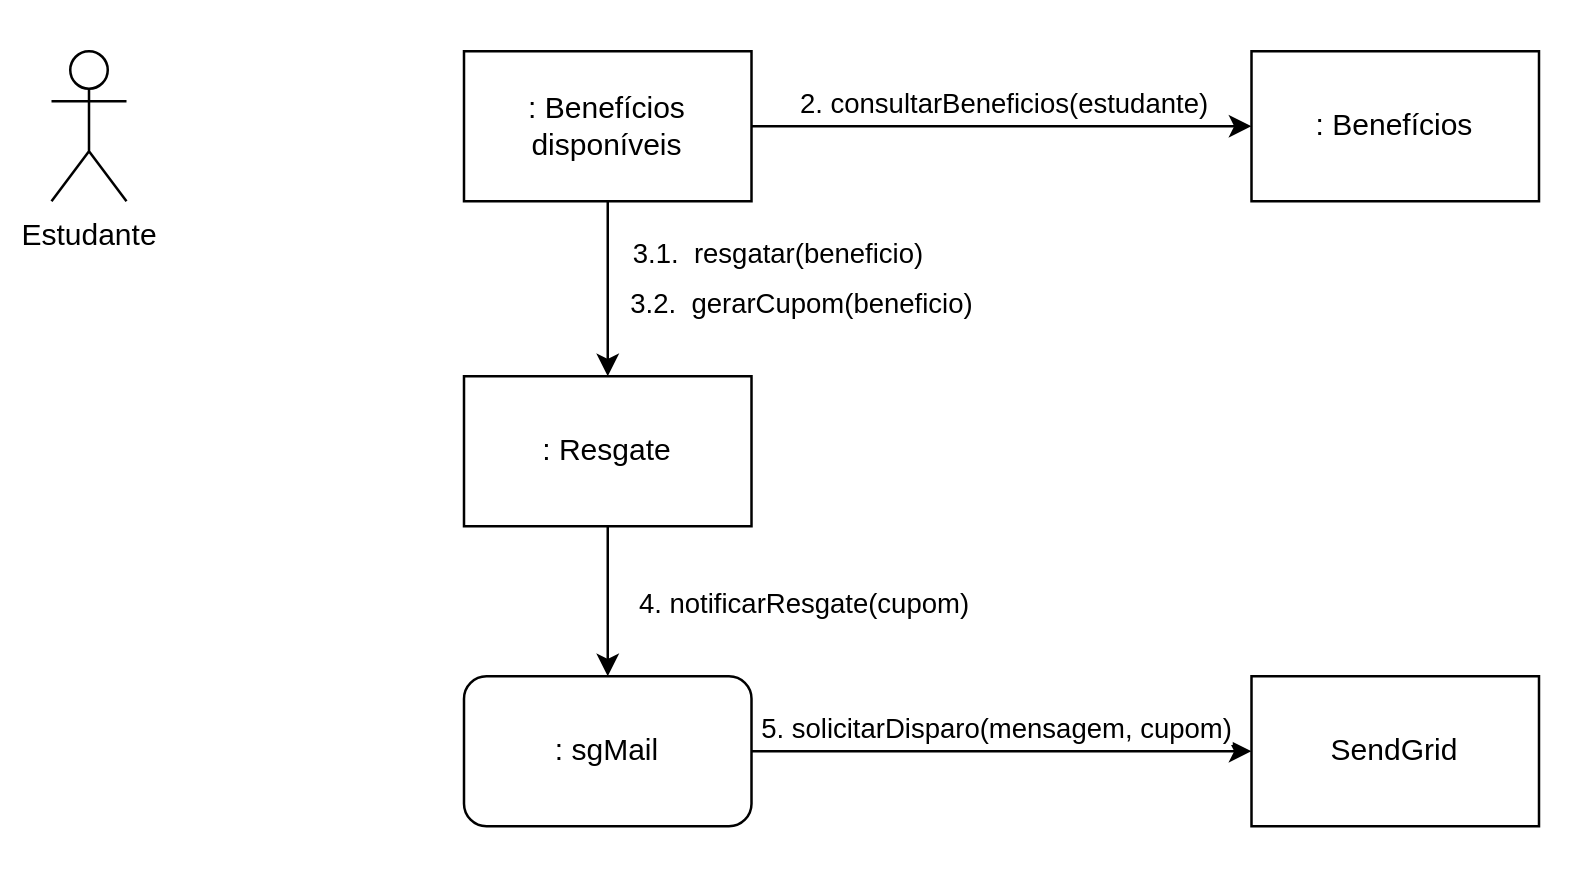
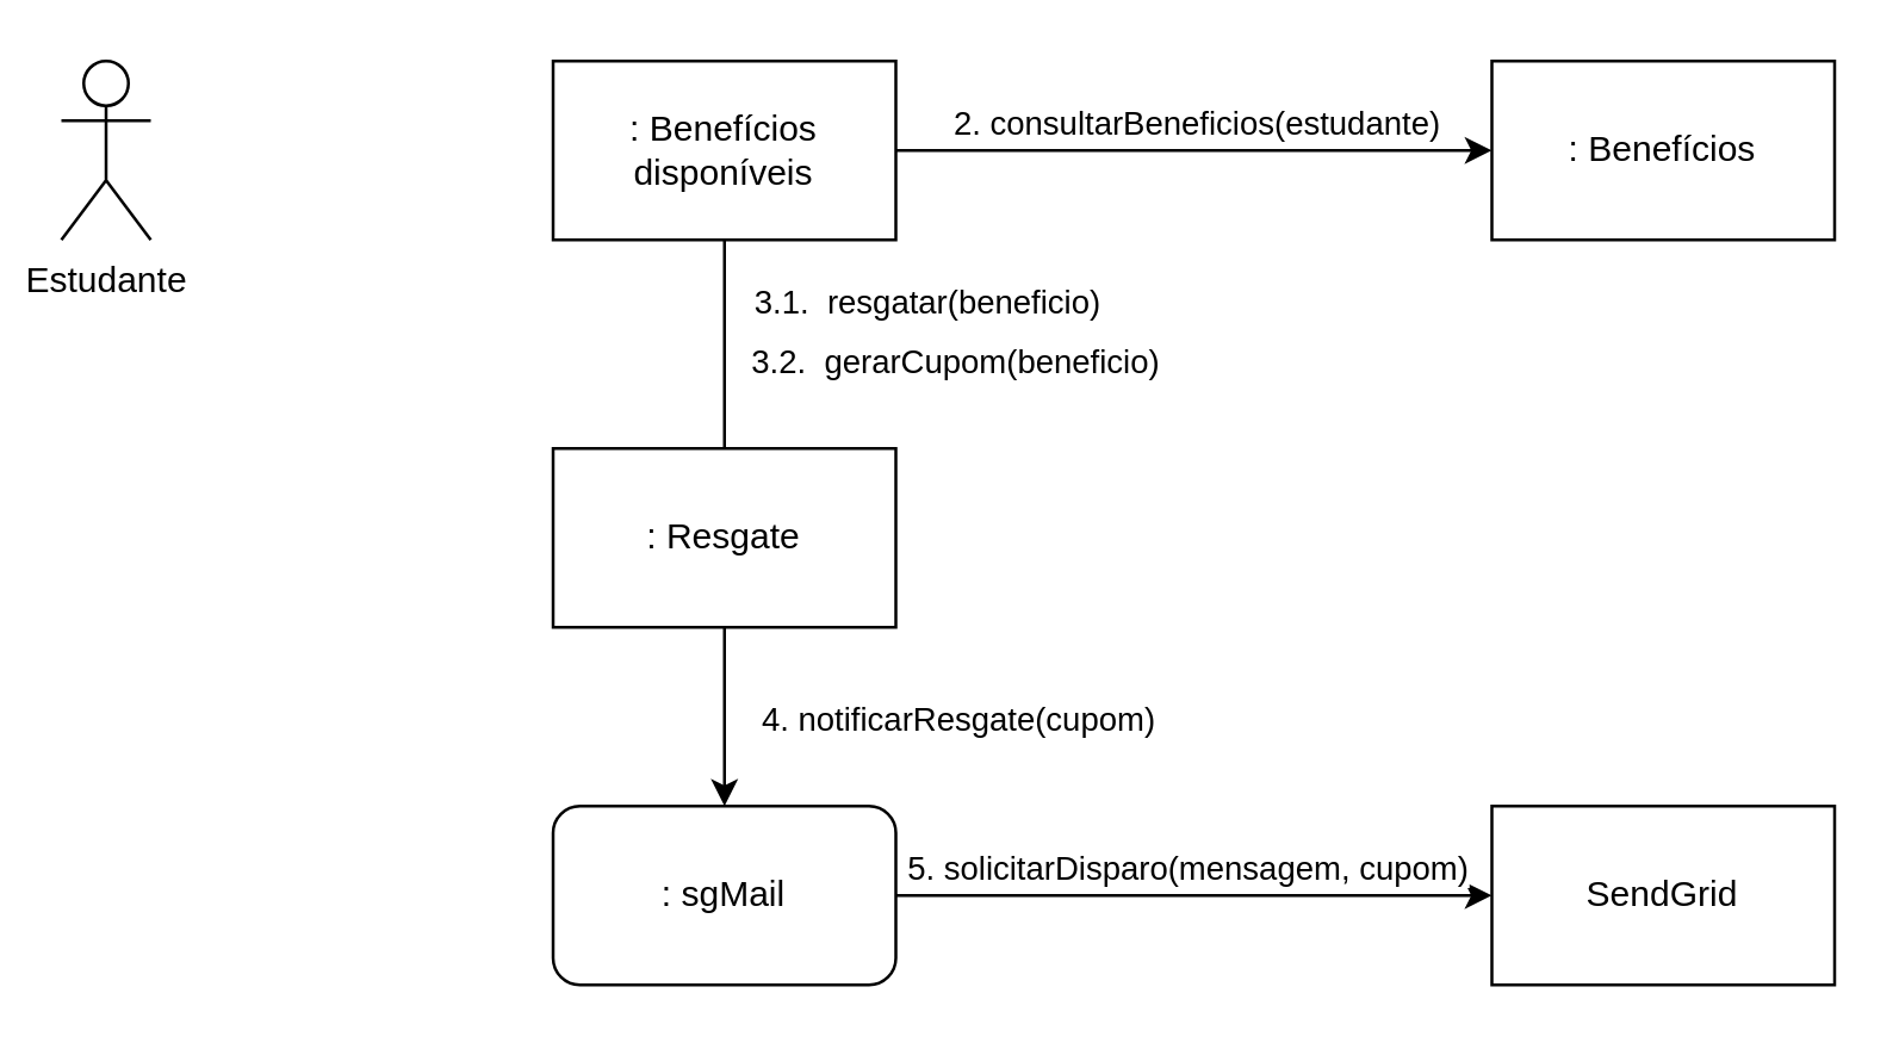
  <mxCell id="0" />
  <mxCell id="1" parent="0" />
  <mxCell id="2" value="&lt;div&gt;Estudante&lt;/div&gt;" style="shape=umlActor;verticalLabelPosition=bottom;verticalAlign=top;html=1;outlineConnect=0;" vertex="1" parent="1"><mxGeometry x="20" y="20" width="30" height="60" as="geometry" /></mxCell>
- <mxCell id="3" style="edgeStyle=orthogonalEdgeStyle;rounded=0;orthogonalLoop=1;jettySize=auto;html=1;" edge="1" parent="1" source="7" target="10"><mxGeometry relative="1" as="geometry" /></mxCell>
+ <mxCell id="3" style="edgeStyle=orthogonalEdgeStyle;rounded=0;orthogonalLoop=1;jettySize=auto;html=1;endArrow=none;" edge="1" parent="1" source="7" target="10"><mxGeometry relative="1" as="geometry" /></mxCell>
  <mxCell id="4" value="3.1.&amp;nbsp; resgatar(beneficio)" style="edgeLabel;html=1;align=left;verticalAlign=middle;resizable=0;points=[];" vertex="1" connectable="0" parent="3"><mxGeometry x="-0.039" y="2" relative="1" as="geometry"><mxPoint x="6" y="-14" as="offset" /></mxGeometry></mxCell>
  <mxCell id="5" style="edgeStyle=orthogonalEdgeStyle;rounded=0;orthogonalLoop=1;jettySize=auto;html=1;entryX=0;entryY=0.5;entryDx=0;entryDy=0;" edge="1" parent="1" source="7" target="14"><mxGeometry relative="1" as="geometry" /></mxCell>
  <mxCell id="6" value="2. consultarBeneficios(estudante)" style="edgeLabel;html=1;align=center;verticalAlign=middle;resizable=0;points=[];" vertex="1" connectable="0" parent="5"><mxGeometry x="-0.282" y="-3" relative="1" as="geometry"><mxPoint x="28" y="-13" as="offset" /></mxGeometry></mxCell>
  <mxCell id="7" value=": Benefícios disponíveis" style="rounded=0;whiteSpace=wrap;html=1;" vertex="1" parent="1"><mxGeometry x="185" y="20" width="115" height="60" as="geometry" /></mxCell>
  <mxCell id="8" style="edgeStyle=orthogonalEdgeStyle;rounded=0;orthogonalLoop=1;jettySize=auto;html=1;entryX=0.5;entryY=0;entryDx=0;entryDy=0;" edge="1" parent="1" source="10" target="13"><mxGeometry relative="1" as="geometry" /></mxCell>
  <mxCell id="9" value="4. notificarResgate(cupom)" style="edgeLabel;html=1;align=center;verticalAlign=middle;resizable=0;points=[];" vertex="1" connectable="0" parent="8"><mxGeometry x="-0.014" y="-1" relative="1" as="geometry"><mxPoint x="79" as="offset" /></mxGeometry></mxCell>
  <mxCell id="10" value=": Resgate" style="rounded=0;whiteSpace=wrap;html=1;" vertex="1" parent="1"><mxGeometry x="185" y="150" width="115" height="60" as="geometry" /></mxCell>
  <mxCell id="11" style="edgeStyle=orthogonalEdgeStyle;rounded=0;orthogonalLoop=1;jettySize=auto;html=1;entryX=0;entryY=0.5;entryDx=0;entryDy=0;" edge="1" parent="1" source="13" target="15"><mxGeometry relative="1" as="geometry" /></mxCell>
  <mxCell id="12" value="5. solicitarDisparo(mensagem, cupom)" style="edgeLabel;html=1;align=center;verticalAlign=middle;resizable=0;points=[];" vertex="1" connectable="0" parent="11"><mxGeometry x="-0.031" y="3" relative="1" as="geometry"><mxPoint y="-7" as="offset" /></mxGeometry></mxCell>
  <mxCell id="13" value=": sgMail" style="whiteSpace=wrap;html=1;rounded=1;" vertex="1" parent="1"><mxGeometry x="185" y="270" width="115" height="60" as="geometry" /></mxCell>
  <mxCell id="14" value=": Benefícios" style="rounded=0;whiteSpace=wrap;html=1;" vertex="1" parent="1"><mxGeometry x="500" y="20" width="115" height="60" as="geometry" /></mxCell>
  <mxCell id="15" value="SendGrid" style="rounded=0;whiteSpace=wrap;html=1;" vertex="1" parent="1"><mxGeometry x="500" y="270" width="115" height="60" as="geometry" /></mxCell>
  <mxCell id="16" value="3.2.&amp;nbsp; gerarCupom(beneficio)" style="edgeLabel;html=1;align=left;verticalAlign=middle;resizable=0;points=[];" vertex="1" connectable="0" parent="1"><mxGeometry x="250" y="120.004" as="geometry" /></mxCell>
